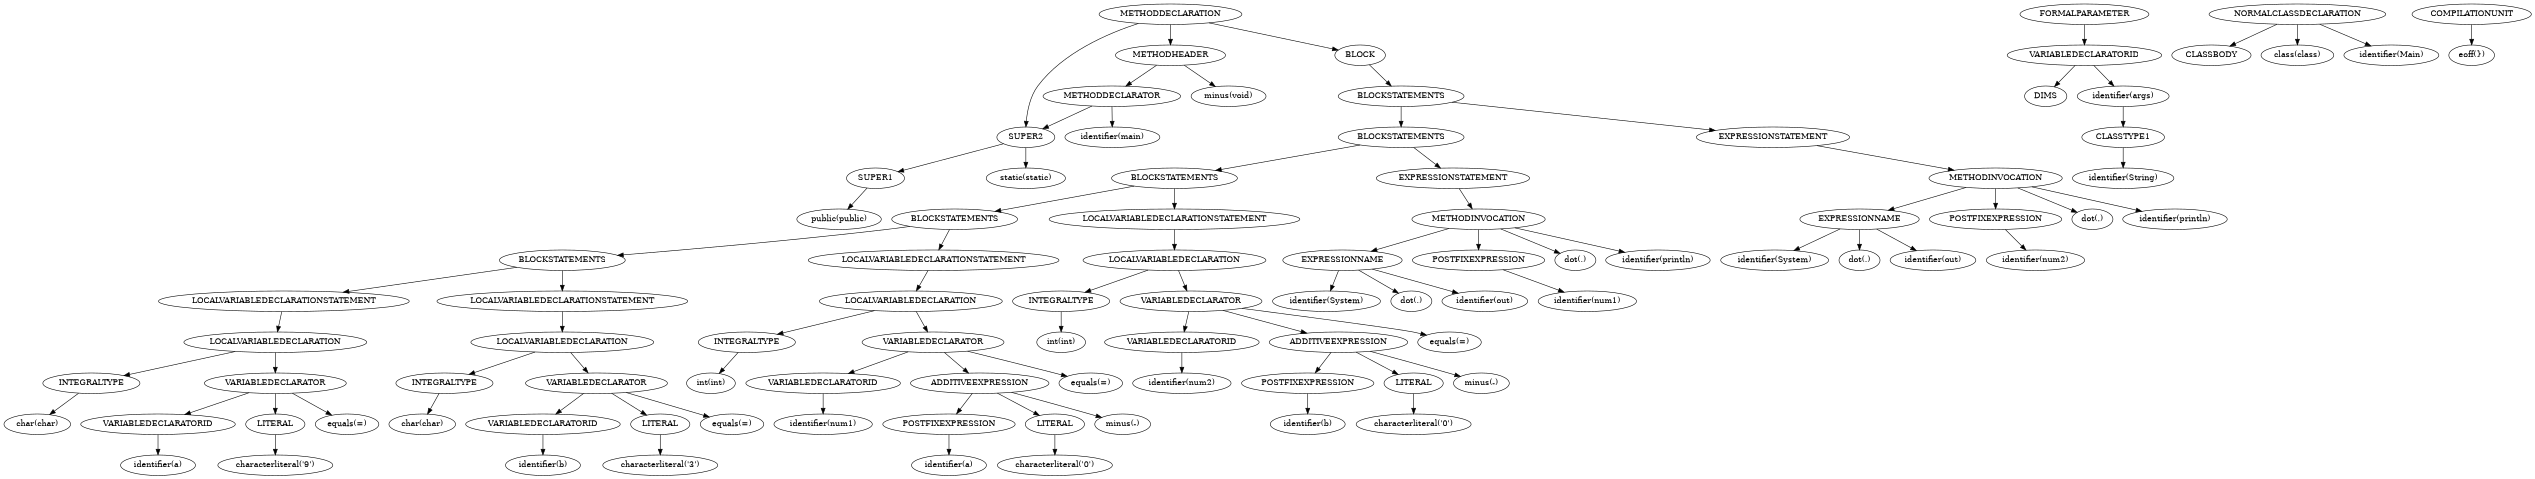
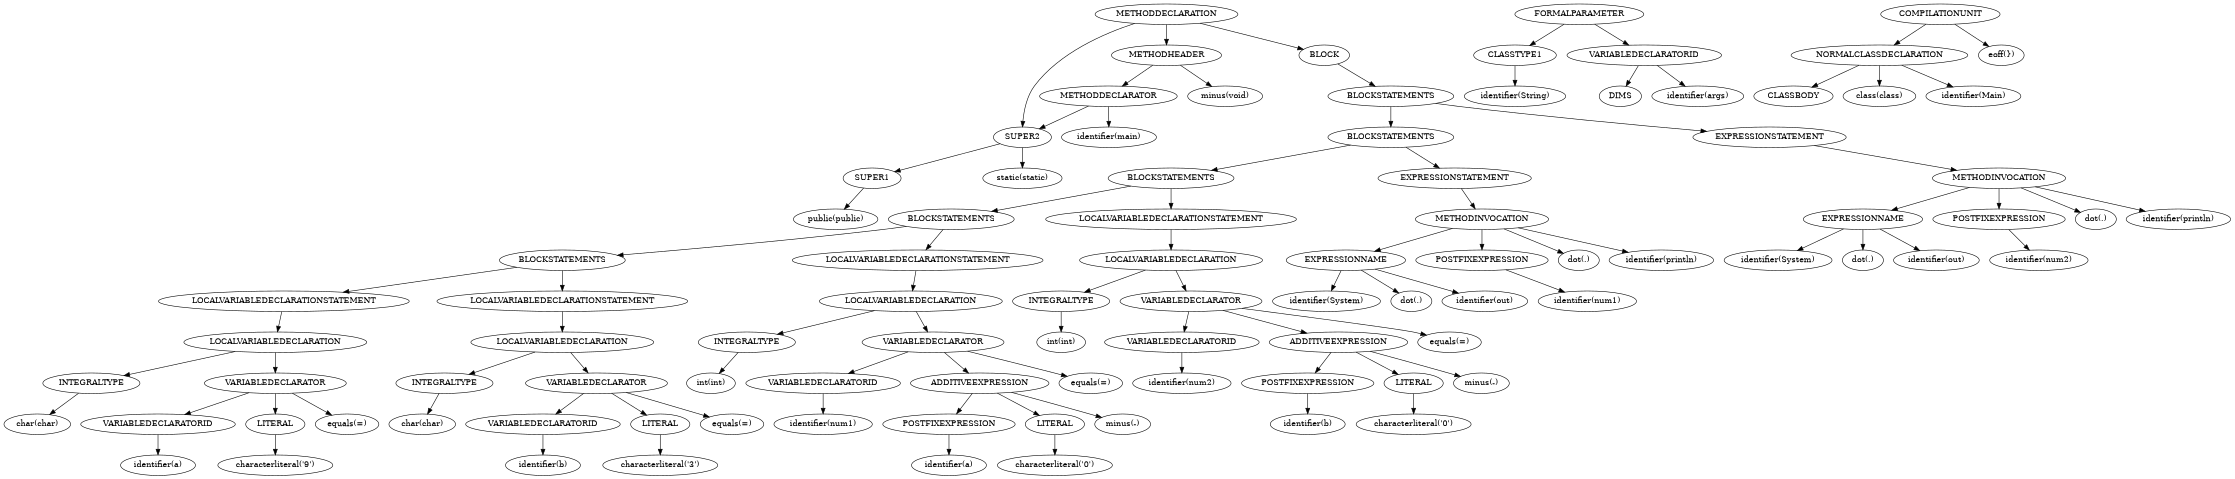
  digraph {
    ordering=out
    n1 [label=SUPER1]
    n2 [label="public(public)"]
    n3 [label=SUPER2]
    n4 [label="static(static)"]
    n5 [label=CLASSTYPE1]
    n6 [label="identifier(String)"]
    n7 [label=DIMS]
    n8 [label=VARIABLEDECLARATORID]
    n9 [label="identifier(args)"]
    n10 [label=FORMALPARAMETER]
    n11 [label=METHODDECLARATOR]
    n12 [label="identifier(main)"]
    n13 [label=METHODHEADER]
    n14 [label="minus(void)"]
    n15 [label=INTEGRALTYPE]
    n16 [label="char(char)"]
    n17 [label=VARIABLEDECLARATORID]
    n18 [label="identifier(a)"]
    n19 [label=LITERAL]
    n20 [label="characterliteral('9')"]
    n21 [label=VARIABLEDECLARATOR]
    n22 [label="equals(=)"]
    n23 [label=LOCALVARIABLEDECLARATION]
    n24 [label=LOCALVARIABLEDECLARATIONSTATEMENT]
    n25 [label=INTEGRALTYPE]
    n26 [label="char(char)"]
    n27 [label=VARIABLEDECLARATORID]
    n28 [label="identifier(b)"]
    n29 [label=LITERAL]
    n30 [label="characterliteral('3')"]
    n31 [label=VARIABLEDECLARATOR]
    n32 [label="equals(=)"]
    n33 [label=LOCALVARIABLEDECLARATION]
    n34 [label=LOCALVARIABLEDECLARATIONSTATEMENT]
    n35 [label=BLOCKSTATEMENTS]
    n36 [label=INTEGRALTYPE]
    n37 [label="int(int)"]
    n38 [label=VARIABLEDECLARATORID]
    n39 [label="identifier(num1)"]
    n40 [label=POSTFIXEXPRESSION]
    n41 [label="identifier(a)"]
    n42 [label=LITERAL]
    n43 [label="characterliteral('0')"]
    n44 [label=ADDITIVEEXPRESSION]
    n45 [label="minus(-)"]
    n46 [label=VARIABLEDECLARATOR]
    n47 [label="equals(=)"]
    n48 [label=LOCALVARIABLEDECLARATION]
    n49 [label=LOCALVARIABLEDECLARATIONSTATEMENT]
    n50 [label=BLOCKSTATEMENTS]
    n51 [label=INTEGRALTYPE]
    n52 [label="int(int)"]
    n53 [label=VARIABLEDECLARATORID]
    n54 [label="identifier(num2)"]
    n55 [label=POSTFIXEXPRESSION]
    n56 [label="identifier(b)"]
    n57 [label=LITERAL]
    n58 [label="characterliteral('0')"]
    n59 [label=ADDITIVEEXPRESSION]
    n60 [label="minus(-)"]
    n61 [label=VARIABLEDECLARATOR]
    n62 [label="equals(=)"]
    n63 [label=LOCALVARIABLEDECLARATION]
    n64 [label=LOCALVARIABLEDECLARATIONSTATEMENT]
    n65 [label=BLOCKSTATEMENTS]
    n66 [label=EXPRESSIONNAME]
    n67 [label="identifier(System)"]
    n68 [label="dot(.)"]
    n69 [label="identifier(out)"]
    n70 [label=POSTFIXEXPRESSION]
    n71 [label="identifier(num1)"]
    n72 [label=METHODINVOCATION]
    n73 [label="dot(.)"]
    n74 [label="identifier(println)"]
    n75 [label=EXPRESSIONSTATEMENT]
    n76 [label=BLOCKSTATEMENTS]
    n77 [label=EXPRESSIONNAME]
    n78 [label="identifier(System)"]
    n79 [label="dot(.)"]
    n80 [label="identifier(out)"]
    n81 [label=POSTFIXEXPRESSION]
    n82 [label="identifier(num2)"]
    n83 [label=METHODINVOCATION]
    n84 [label="dot(.)"]
    n85 [label="identifier(println)"]
    n86 [label=EXPRESSIONSTATEMENT]
    n87 [label=BLOCKSTATEMENTS]
    n88 [label=BLOCK]
    n89 [label=METHODDECLARATION]
    n90 [label=CLASSBODY]
    n91 [label=NORMALCLASSDECLARATION]
    n92 [label="class(class)"]
    n93 [label="identifier(Main)"]
    n94 [label=COMPILATIONUNIT]
    n95 [label="eoff(})"]
    n1 -> n2
    n3 -> n1
    n3 -> n4
    n5 -> n6
    n8 -> n7
    n8 -> n9
-   n9 -> n5
+   n10 -> n5
    n10 -> n8
    n11 -> n3
    n11 -> n12
    n13 -> n11
    n13 -> n14
    n15 -> n16
    n17 -> n18
    n19 -> n20
    n21 -> n17
    n21 -> n19
    n21 -> n22
    n23 -> n15
    n23 -> n21
    n24 -> n23
    n25 -> n26
    n27 -> n28
    n29 -> n30
    n31 -> n27
    n31 -> n29
    n31 -> n32
    n33 -> n25
    n33 -> n31
    n34 -> n33
    n35 -> n24
    n35 -> n34
    n36 -> n37
    n38 -> n39
    n40 -> n41
    n42 -> n43
    n44 -> n40
    n44 -> n42
    n44 -> n45
    n46 -> n38
    n46 -> n44
    n46 -> n47
    n48 -> n36
    n48 -> n46
    n49 -> n48
    n50 -> n35
    n50 -> n49
    n51 -> n52
    n53 -> n54
    n55 -> n56
    n57 -> n58
    n59 -> n55
    n59 -> n57
    n59 -> n60
    n61 -> n53
    n61 -> n59
    n61 -> n62
    n63 -> n51
    n63 -> n61
    n64 -> n63
    n65 -> n50
    n65 -> n64
    n66 -> n67
    n66 -> n68
    n66 -> n69
    n70 -> n71
    n72 -> n66
    n72 -> n70
    n72 -> n73
    n72 -> n74
    n75 -> n72
    n76 -> n65
    n76 -> n75
    n77 -> n78
    n77 -> n79
    n77 -> n80
    n81 -> n82
    n83 -> n77
    n83 -> n81
    n83 -> n84
    n83 -> n85
    n86 -> n83
    n87 -> n76
    n87 -> n86
    n88 -> n87
    n89 -> n3
    n89 -> n13
    n89 -> n88
    n91 -> n90
    n91 -> n92
    n91 -> n93
+   n94 -> n91
    n94 -> n95
  }
